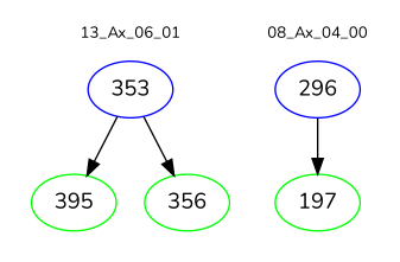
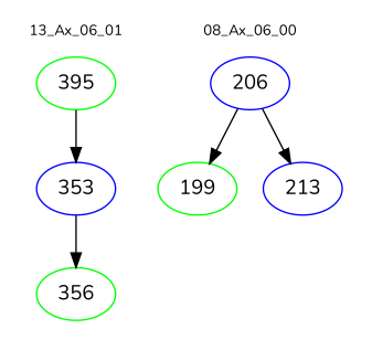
  digraph {
    fontname=Nunito
    node [color=blue fontname=Nunito]
    edge [color=black fontname=Nunito]
    n1 [label=353]
    n2 [color=green label=395]
    n3 [color=green label=356]
-   n4 [label=296]
-   n5 [color=green label=197]
+   n4 [label=206]
+   n5 [color=green label=199]
+   n6 [label=213]
    subgraph cluster_1 {
      color=white
      fontsize=10
      label="13_Ax_06_01"
      n1
      n2
      n3
    }
    subgraph cluster_2 {
      color=white
      fontsize=10
-     label="08_Ax_04_00"
+     label="08_Ax_06_00"
      n4
      n5
+     n6
    }
-   n1 -> n2
+   n2 -> n1
    n1 -> n3
    n4 -> n5
+   n4 -> n6
  }
